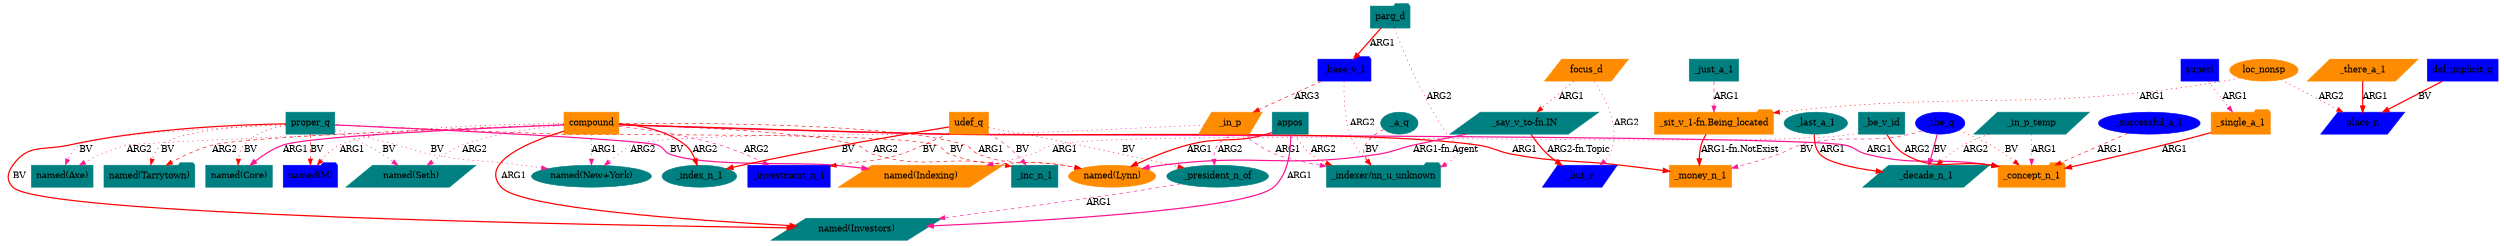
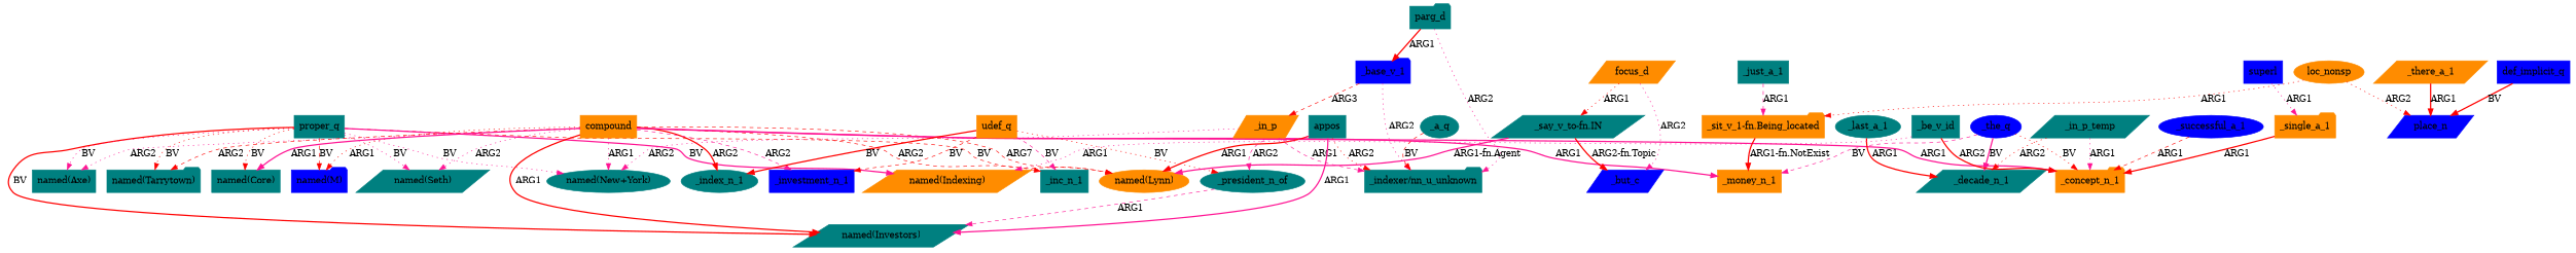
  digraph {
    node [color=teal shape=box style=filled]
    edge [color=red style=dotted]
    "named(Lynn)" [color=darkorange shape=ellipse]
    proper_q
    "named(New+York)" [shape=ellipse]
    "named(Seth)" [shape=parallelogram]
    "named(Investors)" [shape=parallelogram]
    "named(Indexing)" [color=darkorange shape=parallelogram]
    "named(M)" [color=blue shape=folder]
    "named(Axe)"
    "named(Tarrytown)" [shape=folder]
    "named(Core)"
    compound [color=darkorange]
    _concept_n_1 [color=darkorange shape=folder]
    _inc_n_1
    _index_n_1 [shape=ellipse]
    _money_n_1 [color=darkorange]
    _investment_n_1 [color=blue]
    _in_p [color=darkorange shape=parallelogram]
    "_indexer/nn_u_unknown" [shape=folder]
    udef_q [color=darkorange]
    _president_n_of [shape=ellipse]
    _the_q [color=blue shape=ellipse]
    _decade_n_1 [shape=parallelogram]
    superl [color=blue]
    _single_a_1 [color=darkorange shape=folder]
    _last_a_1 [shape=ellipse]
    def_implicit_q [color=blue]
    place_n [color=blue shape=parallelogram]
    parg_d [shape=folder]
    _base_v_1 [color=blue shape=folder]
    focus_d [color=darkorange shape=parallelogram]
    _but_c [color=blue shape=parallelogram]
    "_say_v_to-fn.IN" [shape=parallelogram]
    "_sit_v_1-fn.Being_located" [color=darkorange shape=folder]
    _in_p_temp [shape=parallelogram]
    appos
    _be_v_id
    loc_nonsp [color=darkorange shape=ellipse]
    _just_a_1
    _a_q [shape=ellipse]
    _there_a_1 [color=darkorange shape=parallelogram]
    _successful_a_1 [color=blue shape=ellipse]
    proper_q -> "named(Lynn)" [label=BV style=dashed]
    proper_q -> "named(New+York)" [color=deeppink label=BV]
    proper_q -> "named(Seth)" [color=deeppink label=BV]
    proper_q -> "named(Investors)" [label=BV style=bold]
    proper_q -> "named(Indexing)" [color=deeppink label=BV style=bold]
    proper_q -> "named(M)" [label=BV style=dashed]
    proper_q -> "named(Axe)" [color=deeppink label=BV]
    proper_q -> "named(Tarrytown)" [label=BV]
    proper_q -> "named(Core)" [label=BV]
-   compound -> "named(Lynn)" [label=ARG1 style=dashed]
+   compound -> "named(Lynn)" [label=ARG7 style=dashed]
    compound -> "named(New+York)" [color=deeppink label=ARG1]
    compound -> "named(Seth)" [color=deeppink label=ARG2]
    compound -> "named(Investors)" [label=ARG1 style=bold]
    compound -> "named(M)" [label=ARG1]
    compound -> "named(Axe)" [color=deeppink label=ARG2]
    compound -> "named(Tarrytown)" [label=ARG2 style=dashed]
    compound -> "named(Core)" [color=deeppink label=ARG1 style=bold]
    compound -> _concept_n_1 [color=deeppink label=ARG1 style=bold]
    compound -> _inc_n_1 [label=ARG2 style=dashed]
    compound -> _index_n_1 [label=ARG2 style=bold]
-   compound -> _money_n_1 [label=ARG1 style=bold]
+   compound -> _money_n_1 [color=deeppink label=ARG1 style=bold]
    compound -> _investment_n_1 [color=deeppink label=ARG2 style=dashed]
    _in_p -> "named(New+York)" [color=deeppink label=ARG2]
    _in_p -> "_indexer/nn_u_unknown" [color=deeppink label=ARG1 style=dashed]
    udef_q -> _inc_n_1 [color=deeppink label=BV style=dashed]
    udef_q -> _index_n_1 [label=BV style=bold]
    udef_q -> _investment_n_1 [label=BV style=dashed]
    udef_q -> _president_n_of [label=BV]
    _president_n_of -> "named(Investors)" [color=deeppink label=ARG1 style=dashed]
    _the_q -> _concept_n_1 [label=BV]
    _the_q -> _money_n_1 [color=deeppink label=BV style=dashed]
    _the_q -> _decade_n_1 [color=deeppink label=BV style=bold]
    superl -> _single_a_1 [color=deeppink label=ARG1]
    _single_a_1 -> _concept_n_1 [label=ARG1 style=bold]
    _last_a_1 -> _decade_n_1 [label=ARG1 style=bold]
    def_implicit_q -> place_n [label=BV style=bold]
    parg_d -> "_indexer/nn_u_unknown" [color=deeppink label=ARG2]
    parg_d -> _base_v_1 [label=ARG1 style=bold]
    _base_v_1 -> _in_p [label=ARG3 style=dashed]
    _base_v_1 -> "_indexer/nn_u_unknown" [color=deeppink label=ARG2]
    focus_d -> _but_c [color=deeppink label=ARG2]
    focus_d -> "_say_v_to-fn.IN" [label=ARG1]
    "_say_v_to-fn.IN" -> "named(Lynn)" [color=deeppink label="ARG1-fn.Agent" style=bold]
    "_say_v_to-fn.IN" -> _but_c [label="ARG2-fn.Topic" style=bold]
    "_sit_v_1-fn.Being_located" -> _money_n_1 [label="ARG1-fn.NotExist" style=bold]
    _in_p_temp -> _concept_n_1 [color=deeppink label=ARG1]
    _in_p_temp -> _decade_n_1 [label=ARG2]
    appos -> "named(Lynn)" [label=ARG1 style=bold]
    appos -> "named(Investors)" [color=deeppink label=ARG1 style=bold]
    appos -> "_indexer/nn_u_unknown" [label=ARG2]
    appos -> _president_n_of [color=deeppink label=ARG2 style=dashed]
    _be_v_id -> "named(Indexing)" [color=deeppink label=ARG1]
    _be_v_id -> _concept_n_1 [label=ARG2 style=bold]
    loc_nonsp -> place_n [label=ARG2]
    loc_nonsp -> "_sit_v_1-fn.Being_located" [label=ARG1]
    _just_a_1 -> "_sit_v_1-fn.Being_located" [color=deeppink label=ARG1 style=dashed]
    _a_q -> "_indexer/nn_u_unknown" [label=BV style=dashed]
    _there_a_1 -> place_n [label=ARG1 style=bold]
    _successful_a_1 -> _concept_n_1 [label=ARG1 style=dashed]
  }
